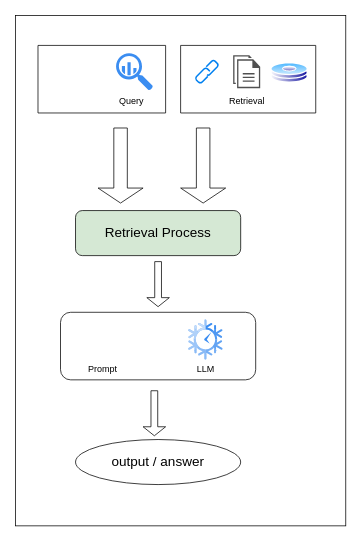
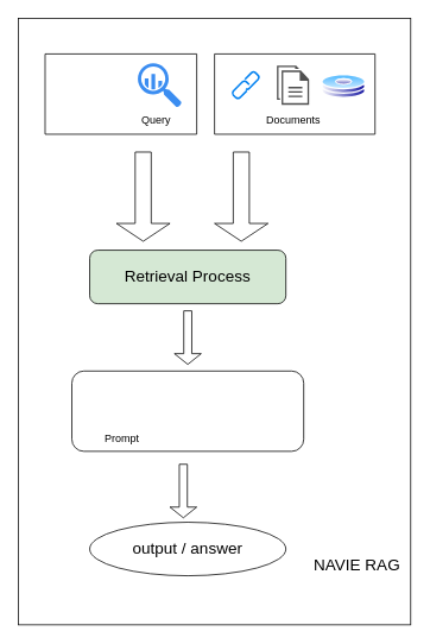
  <mxCell id="0" />
  <mxCell id="1" parent="0" />
  <mxCell id="2" value="" style="rounded=0;whiteSpace=wrap;html=1;" vertex="1" parent="1"><mxGeometry x="20" y="20" width="440" height="680" as="geometry" /></mxCell>
  <mxCell id="3" value="" style="group" vertex="1" connectable="0" parent="1"><mxGeometry x="50" y="60" width="400" height="615" as="geometry" /></mxCell>
  <mxCell id="4" value="" style="swimlane;startSize=0;" vertex="1" parent="3"><mxGeometry width="170" height="90" as="geometry"><mxRectangle x="310" y="150" width="50" height="40" as="alternateBounds" /></mxGeometry></mxCell>
  <mxCell id="5" value="" style="sketch=0;html=1;aspect=fixed;strokeColor=none;shadow=0;fillColor=#3B8DF1;verticalAlign=top;labelPosition=center;verticalLabelPosition=bottom;shape=mxgraph.gcp2.big_query" vertex="1" parent="4"><mxGeometry x="104" y="10.4" width="49.1" height="49.6" as="geometry" /></mxCell>
  <mxCell id="6" value="Query&amp;nbsp;" style="text;html=1;align=center;verticalAlign=middle;resizable=0;points=[];autosize=1;strokeColor=none;fillColor=none;" vertex="1" parent="4"><mxGeometry x="96" y="60" width="60" height="30" as="geometry" /></mxCell>
  <mxCell id="7" value="" style="swimlane;startSize=0;" vertex="1" parent="3"><mxGeometry x="190" width="180" height="90" as="geometry"><mxRectangle x="310" y="150" width="50" height="40" as="alternateBounds" /></mxGeometry></mxCell>
  <mxCell id="8" value="" style="html=1;verticalLabelPosition=bottom;align=center;labelBackgroundColor=#ffffff;verticalAlign=top;strokeWidth=2;strokeColor=#0080F0;shadow=0;dashed=0;shape=mxgraph.ios7.icons.link;" vertex="1" parent="7"><mxGeometry x="20" y="20" width="30" height="30" as="geometry" /></mxCell>
  <mxCell id="9" value="" style="sketch=0;pointerEvents=1;shadow=0;dashed=0;html=1;strokeColor=none;fillColor=#505050;labelPosition=center;verticalLabelPosition=bottom;verticalAlign=top;outlineConnect=0;align=center;shape=mxgraph.office.concepts.documents;" vertex="1" parent="7"><mxGeometry x="70" y="13" width="36" height="44" as="geometry" /></mxCell>
  <mxCell id="10" value="" style="image;aspect=fixed;perimeter=ellipsePerimeter;html=1;align=center;shadow=0;dashed=0;spacingTop=3;image=img/lib/active_directory/hard_disk.svg;" vertex="1" parent="7"><mxGeometry x="120" y="23" width="50" height="27" as="geometry" /></mxCell>
- <mxCell id="11" value="Retrieval" style="text;html=1;align=center;verticalAlign=middle;resizable=0;points=[];autosize=1;strokeColor=none;fillColor=none;" vertex="1" parent="7"><mxGeometry x="48" y="60" width="80" height="30" as="geometry" /></mxCell>
+ <mxCell id="11" value="Documents" style="text;html=1;align=center;verticalAlign=middle;resizable=0;points=[];autosize=1;strokeColor=none;fillColor=none;" vertex="1" parent="7"><mxGeometry x="48" y="60" width="80" height="30" as="geometry" /></mxCell>
  <mxCell id="12" value="&lt;font style=&quot;font-size: 18px;&quot;&gt;Retrieval Process&lt;/font&gt;" style="rounded=1;whiteSpace=wrap;html=1;fillColor=#d5e8d4;" vertex="1" parent="3"><mxGeometry x="50" y="220" width="220" height="60" as="geometry" /></mxCell>
  <mxCell id="13" value="" style="shape=singleArrow;direction=south;whiteSpace=wrap;html=1;" vertex="1" parent="3"><mxGeometry x="80" y="110" width="60" height="100" as="geometry" /></mxCell>
  <mxCell id="14" value="" style="shape=singleArrow;direction=south;whiteSpace=wrap;html=1;" vertex="1" parent="3"><mxGeometry x="190" y="110" width="60" height="100" as="geometry" /></mxCell>
  <mxCell id="15" value="" style="rounded=1;whiteSpace=wrap;html=1;" vertex="1" parent="3"><mxGeometry x="30" y="355.5" width="260" height="90" as="geometry" /></mxCell>
  <mxCell id="16" value="Prompt" style="shape=image;html=1;verticalAlign=top;verticalLabelPosition=bottom;labelBackgroundColor=#ffffff;imageAspect=0;aspect=fixed;image=https://cdn2.iconfinder.com/data/icons/onebit/PNG/terminal_prompt.png" vertex="1" parent="3"><mxGeometry x="61" y="368" width="49" height="49" as="geometry" /></mxCell>
- <mxCell id="17" value="LLM" style="sketch=0;html=1;aspect=fixed;strokeColor=none;shadow=0;fillColor=#3B8DF1;verticalAlign=top;labelPosition=center;verticalLabelPosition=bottom;shape=mxgraph.gcp2.time_clock" vertex="1" parent="3"><mxGeometry x="200" y="364.95" width="46" height="53.48" as="geometry" /></mxCell>
  <mxCell id="18" value="&lt;font style=&quot;font-size: 18px;&quot;&gt;output / answer&lt;/font&gt;" style="ellipse;whiteSpace=wrap;html=1;" vertex="1" parent="3"><mxGeometry x="50" y="525" width="220" height="60" as="geometry" /></mxCell>
  <mxCell id="19" value="" style="shape=singleArrow;direction=south;whiteSpace=wrap;html=1;" vertex="1" parent="3"><mxGeometry x="145" y="288" width="30" height="60" as="geometry" /></mxCell>
  <mxCell id="20" value="" style="shape=singleArrow;direction=south;whiteSpace=wrap;html=1;" vertex="1" parent="3"><mxGeometry x="140" y="460" width="30" height="60" as="geometry" /></mxCell>
+ <mxCell id="21" value="&lt;font style=&quot;font-size: 18px;&quot;&gt;NAVIE RAG&lt;/font&gt;" style="text;html=1;align=center;verticalAlign=middle;whiteSpace=wrap;rounded=0;" vertex="1" parent="3"><mxGeometry x="300" y="530" width="100" height="85" as="geometry" /></mxCell>
